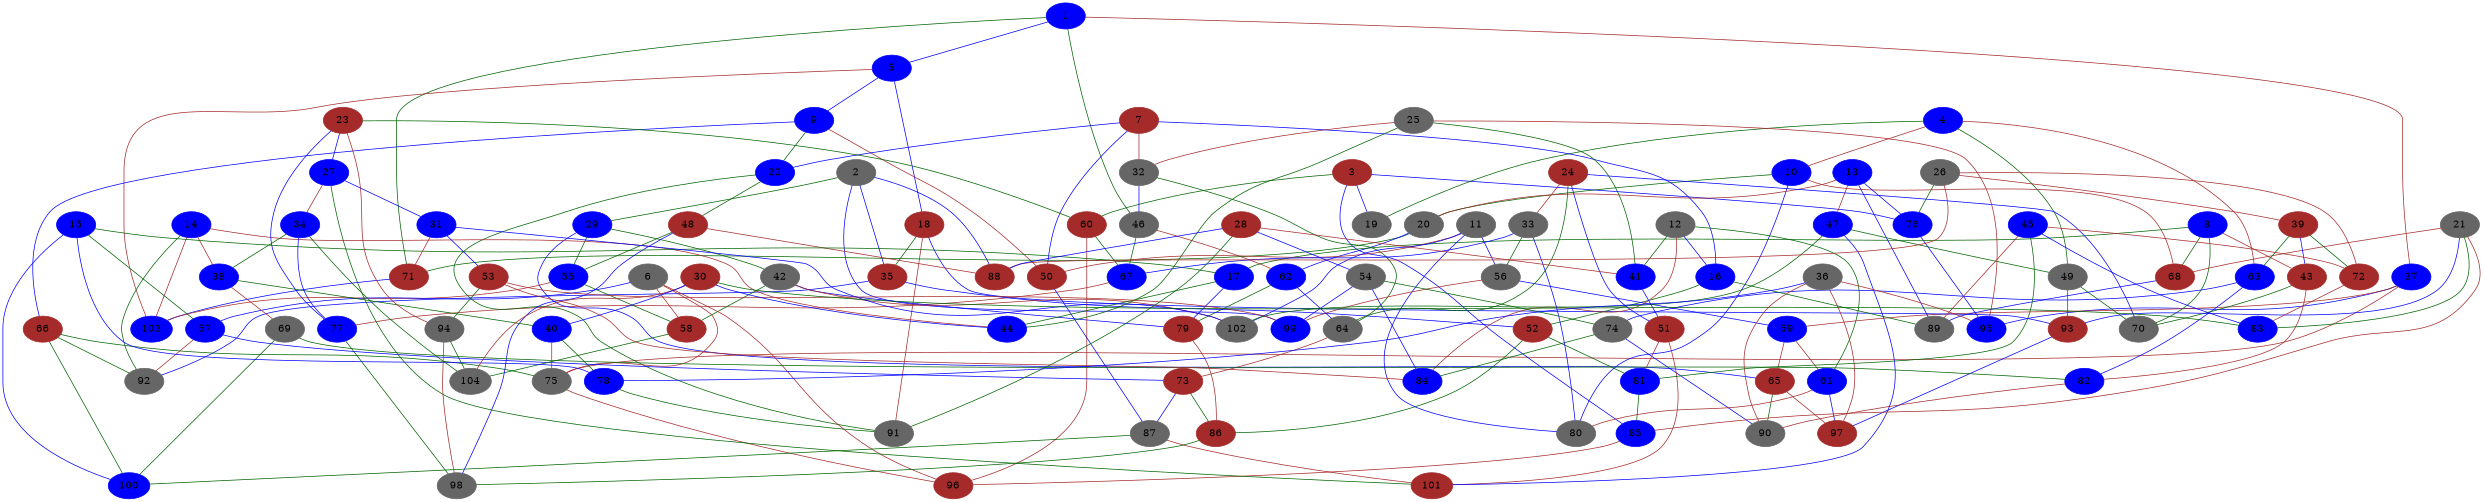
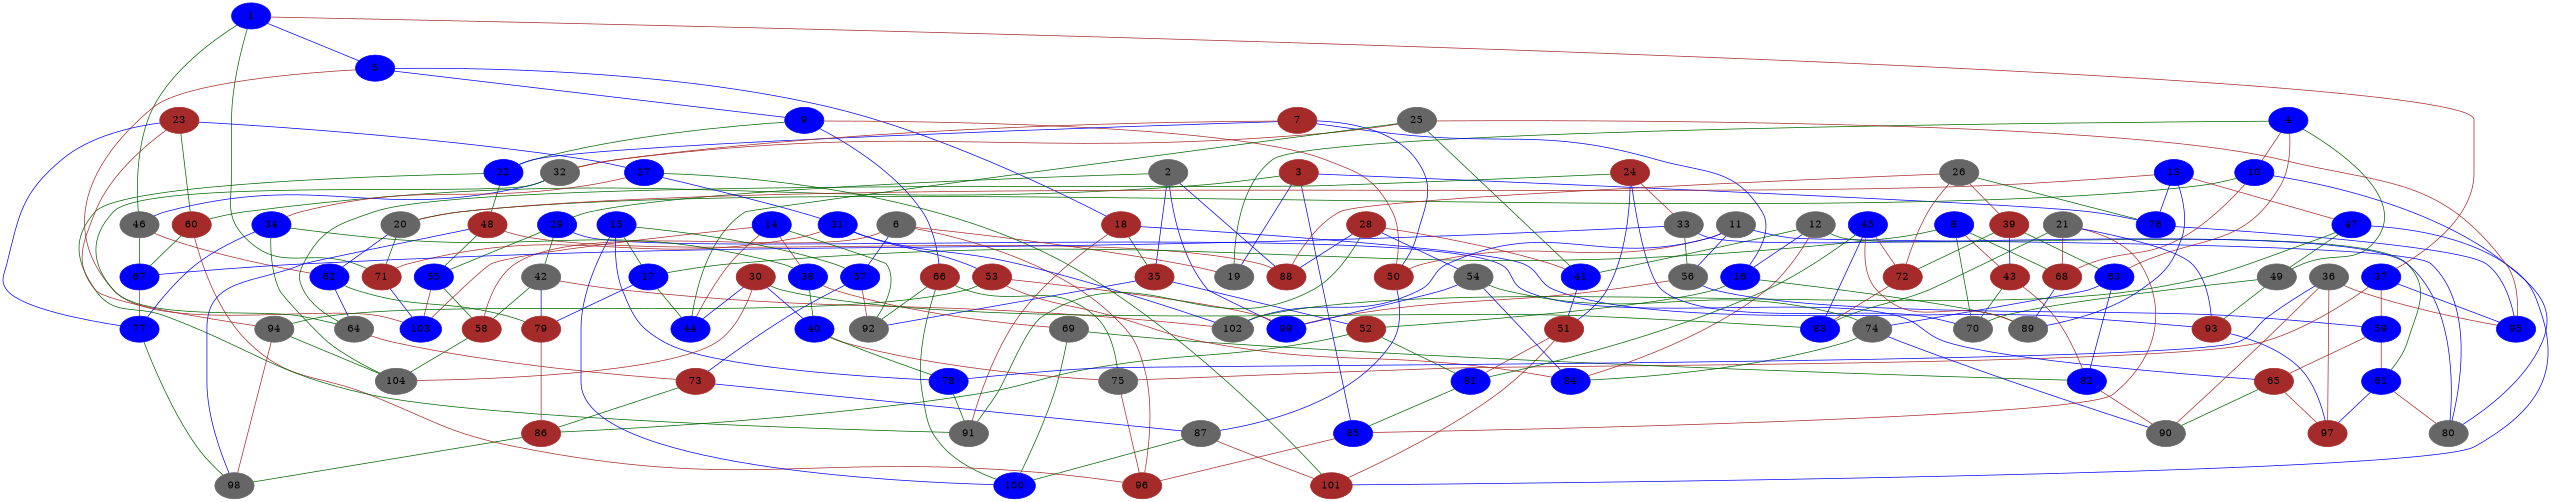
  graph {
    node [color=blue style=filled]
    edge [color=darkgreen]
    1
    5
    37
    46 [color=gray40]
    71 [color=brown]
    9
    18 [color=brown]
    103
    95
    59
    75 [color=gray40]
    62
    67
    2 [color=gray40]
    29
    35 [color=brown]
    88 [color=brown]
    99
    42 [color=gray40]
    55
    65 [color=brown]
    92 [color=gray40]
    52 [color=brown]
    3 [color=brown]
    19 [color=gray40]
    60 [color=brown]
    76
    85
    96 [color=brown]
    4
    10
    49 [color=gray40]
    63
    68 [color=brown]
    20 [color=gray40]
    80 [color=gray40]
    70 [color=gray40]
    93 [color=brown]
    82
    74 [color=gray40]
    22
    50 [color=brown]
    66 [color=brown]
    91 [color=gray40]
    6 [color=gray40]
    57
    58 [color=brown]
    73 [color=brown]
    104 [color=gray40]
    7 [color=brown]
    16
    32 [color=gray40]
    89 [color=gray40]
    48 [color=brown]
    64 [color=gray40]
    87 [color=gray40]
    8
    17
    43 [color=brown]
    44
    79 [color=brown]
    100
    11 [color=gray40]
    56 [color=gray40]
    102 [color=gray40]
    12 [color=gray40]
    41
    61
    84
    51 [color=brown]
    97 [color=brown]
    13
    47
    101 [color=brown]
    14
    38
    69 [color=gray40]
    40
    15
    78
    81
    86 [color=brown]
    21 [color=gray40]
    83
    98 [color=gray40]
    23 [color=brown]
    27
    77
    94 [color=gray40]
    31
    34
    24 [color=brown]
    33 [color=gray40]
    25 [color=gray40]
    26 [color=gray40]
    39 [color=brown]
    72 [color=brown]
    53 [color=brown]
    28 [color=brown]
    54 [color=gray40]
    90 [color=gray40]
    30 [color=brown]
    36 [color=gray40]
    45
    1 -- 5 [color=blue]
    1 -- 37 [color=brown]
    1 -- 46
    1 -- 71
    5 -- 9 [color=blue]
    5 -- 18 [color=blue]
    5 -- 103 [color=brown]
    37 -- 95 [color=blue]
    37 -- 59 [color=brown]
    37 -- 75 [color=brown]
    46 -- 62 [color=brown]
    46 -- 67
    71 -- 103 [color=blue]
    9 -- 22
    9 -- 50 [color=brown]
    9 -- 66 [color=blue]
    18 -- 35
    18 -- 93 [color=blue]
    18 -- 91 [color=brown]
    59 -- 65 [color=brown]
    59 -- 61 [color=brown]
    75 -- 96 [color=brown]
    62 -- 64 [color=blue]
    62 -- 79
    67 -- 77 [color=brown]
    2 -- 29
    2 -- 35 [color=blue]
    2 -- 88 [color=blue]
    2 -- 99 [color=blue]
    29 -- 42
    29 -- 55
    29 -- 65 [color=blue]
    35 -- 92 [color=blue]
    35 -- 52 [color=blue]
    42 -- 58
    42 -- 79 [color=blue]
    42 -- 102 [color=brown]
    55 -- 103 [color=brown]
    55 -- 58
    65 -- 97 [color=brown]
    65 -- 90
    52 -- 81
    52 -- 86
    3 -- 19 [color=blue]
    3 -- 60
    3 -- 76 [color=blue]
    3 -- 85 [color=blue]
    60 -- 67
    60 -- 96 [color=brown]
    76 -- 95 [color=blue]
    85 -- 96 [color=brown]
    4 -- 19
    4 -- 10 [color=brown]
    4 -- 49
    4 -- 63 [color=brown]
    10 -- 68 [color=brown]
    10 -- 20
    10 -- 80 [color=blue]
    49 -- 70
    49 -- 93
    63 -- 82 [color=blue]
    63 -- 74 [color=blue]
    68 -- 89 [color=blue]
    20 -- 71
    20 -- 62 [color=blue]
    93 -- 97 [color=blue]
    82 -- 90 [color=brown]
    74 -- 84
    74 -- 90 [color=blue]
    22 -- 91
    22 -- 48
    50 -- 87 [color=blue]
    66 -- 75
    66 -- 92
    66 -- 100
-   6 -- 75 [color=brown]
+   6 -- 19 [color=brown]
    6 -- 96 [color=brown]
    6 -- 57 [color=blue]
    6 -- 58 [color=brown]
    57 -- 92 [color=brown]
    57 -- 73 [color=blue]
    58 -- 104
    73 -- 87 [color=blue]
    73 -- 86
    7 -- 22 [color=blue]
    7 -- 50 [color=blue]
    7 -- 16 [color=blue]
    7 -- 32 [color=brown]
    16 -- 52
    16 -- 89
    32 -- 46 [color=blue]
    32 -- 64
    48 -- 88 [color=brown]
    48 -- 55
    48 -- 98 [color=blue]
    64 -- 73 [color=brown]
    87 -- 100
    87 -- 101 [color=brown]
    8 -- 68
    8 -- 70
    8 -- 17
    8 -- 43 [color=brown]
    17 -- 44
    17 -- 79 [color=blue]
    43 -- 70
    43 -- 82 [color=brown]
    79 -- 86 [color=brown]
    11 -- 80 [color=blue]
    11 -- 50 [color=brown]
    11 -- 56 [color=blue]
    11 -- 102 [color=blue]
    56 -- 59 [color=blue]
    56 -- 99 [color=brown]
    12 -- 16 [color=blue]
    12 -- 41
    12 -- 61
    12 -- 84 [color=brown]
    41 -- 51 [color=blue]
    61 -- 80 [color=brown]
    61 -- 97 [color=blue]
    51 -- 101 [color=brown]
    51 -- 81 [color=brown]
    13 -- 76 [color=blue]
    13 -- 20 [color=brown]
    13 -- 89 [color=blue]
    13 -- 47 [color=brown]
    47 -- 49
    47 -- 102
    47 -- 101 [color=blue]
    14 -- 103 [color=brown]
    14 -- 92
    14 -- 44 [color=brown]
    14 -- 38 [color=brown]
    38 -- 69 [color=brown]
    38 -- 40
    69 -- 82
    69 -- 100
    40 -- 75 [color=brown]
    40 -- 78
    15 -- 57
    15 -- 17
    15 -- 100 [color=blue]
    15 -- 78 [color=blue]
    78 -- 91
    81 -- 85
    86 -- 98
    21 -- 85 [color=brown]
    21 -- 68 [color=brown]
    21 -- 93 [color=blue]
    21 -- 83
    23 -- 60
    23 -- 27 [color=blue]
    23 -- 77 [color=blue]
    23 -- 94 [color=brown]
    27 -- 101
    27 -- 31 [color=blue]
    27 -- 34 [color=brown]
    77 -- 98
    94 -- 104
    94 -- 98 [color=brown]
    31 -- 71 [color=brown]
    31 -- 102 [color=blue]
    31 -- 53 [color=blue]
    34 -- 104
    34 -- 38
    34 -- 77 [color=blue]
    24 -- 70 [color=blue]
    24 -- 64
    24 -- 51 [color=blue]
    24 -- 33 [color=brown]
    33 -- 67 [color=blue]
    33 -- 80 [color=blue]
    33 -- 56
    25 -- 95 [color=brown]
    25 -- 32 [color=brown]
    25 -- 44
    25 -- 41
    26 -- 88 [color=brown]
    26 -- 76
    26 -- 39 [color=brown]
    26 -- 72 [color=brown]
    39 -- 63
    39 -- 43 [color=blue]
    39 -- 72
    72 -- 83 [color=brown]
    53 -- 99 [color=brown]
    53 -- 84 [color=brown]
    53 -- 94
    28 -- 88 [color=blue]
    28 -- 91
    28 -- 41 [color=brown]
    28 -- 54 [color=blue]
    54 -- 99 [color=blue]
    54 -- 74
    54 -- 84 [color=blue]
    30 -- 104 [color=brown]
    30 -- 44 [color=blue]
    30 -- 40 [color=blue]
    30 -- 83
    36 -- 95 [color=brown]
    36 -- 97 [color=brown]
    36 -- 78 [color=blue]
    36 -- 90 [color=brown]
    45 -- 89 [color=brown]
    45 -- 81
    45 -- 83 [color=blue]
    45 -- 72 [color=brown]
  }
